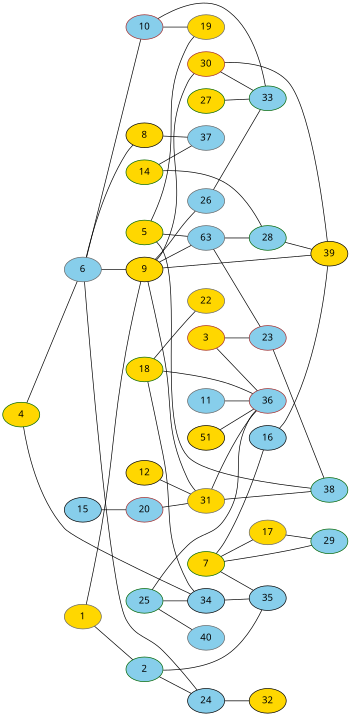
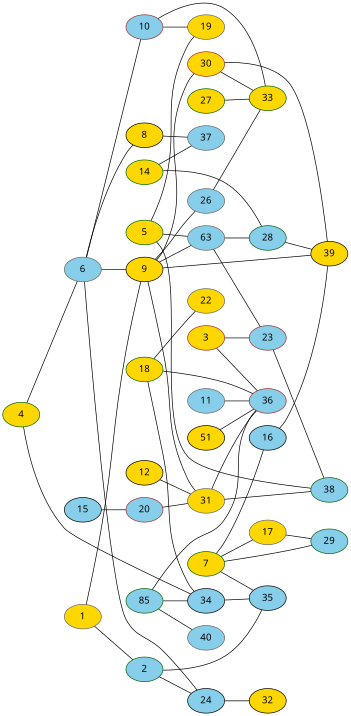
  graph {
    fontname="Noto Sans"
    rankdir=LR
    node [color=darkgreen fillcolor=skyblue fontname="Noto Sans" style=filled]
    edge [fontname="Noto Sans" weight=1.0]
    1 [color=gray40 fillcolor=gold]
    2
    9 [color=black fillcolor=gold]
    24 [color=black]
    35 [color=black]
    n6 [color=gray40 label=63]
    26 [color=gray40]
    30 [color=brown fillcolor=gold]
    31 [color=gray40 fillcolor=gold]
    39 [color=black fillcolor=gold]
    32 [color=black fillcolor=gold]
    3 [color=brown fillcolor=gold]
    23 [color=brown]
    36 [color=brown]
    38
    6 [color=gray40]
    4 [fillcolor=gold]
    34 [color=black]
    8 [color=black fillcolor=gold]
    10 [color=brown]
    5 [fillcolor=gold]
    19 [color=gray40 fillcolor=gold]
    28
    37 [color=gray40]
-   33
+   33 [fillcolor=gold]
    7 [fillcolor=gold]
    16 [color=black]
    17 [color=gray40 fillcolor=gold]
    29
    11 [color=gray40]
    12 [color=black fillcolor=gold]
    14 [fillcolor=gold]
    15 [color=black]
    20 [color=brown]
    18 [fillcolor=gold]
    22 [color=gray40 fillcolor=gold]
    n37 [color=black fillcolor=gold label=51]
-   25
+   25 [label=85]
    40 [color=gray40]
    27 [fillcolor=gold]
    1 -- 2
    1 -- 9
    2 -- 24
    2 -- 35
    9 -- n6
    9 -- 26
    9 -- 30
    9 -- 31
    9 -- 39
    24 -- 32
    n6 -- 23
    n6 -- 28
    26 -- 33
    30 -- 39
    30 -- 33
    31 -- 36
    31 -- 38 [weight=2.0]
    3 -- 23
    3 -- 36
    23 -- 38
    6 -- 9
    6 -- 24
    6 -- 8
    6 -- 10
    4 -- 6
    4 -- 34
    34 -- 35
    8 -- 37
    10 -- 19
    10 -- 33
    5 -- n6
    5 -- 38
    5 -- 19
    28 -- 39
    7 -- 35 [weight=2.0]
    7 -- 16
    7 -- 17
    7 -- 29
    16 -- 39
    17 -- 29
    11 -- 36
    12 -- 31
    14 -- 28
    14 -- 37
    15 -- 20
    20 -- 31
    18 -- 36
    18 -- 34
    18 -- 22
    n37 -- 36
    25 -- 36
    25 -- 34
    25 -- 40
    27 -- 33
  }
